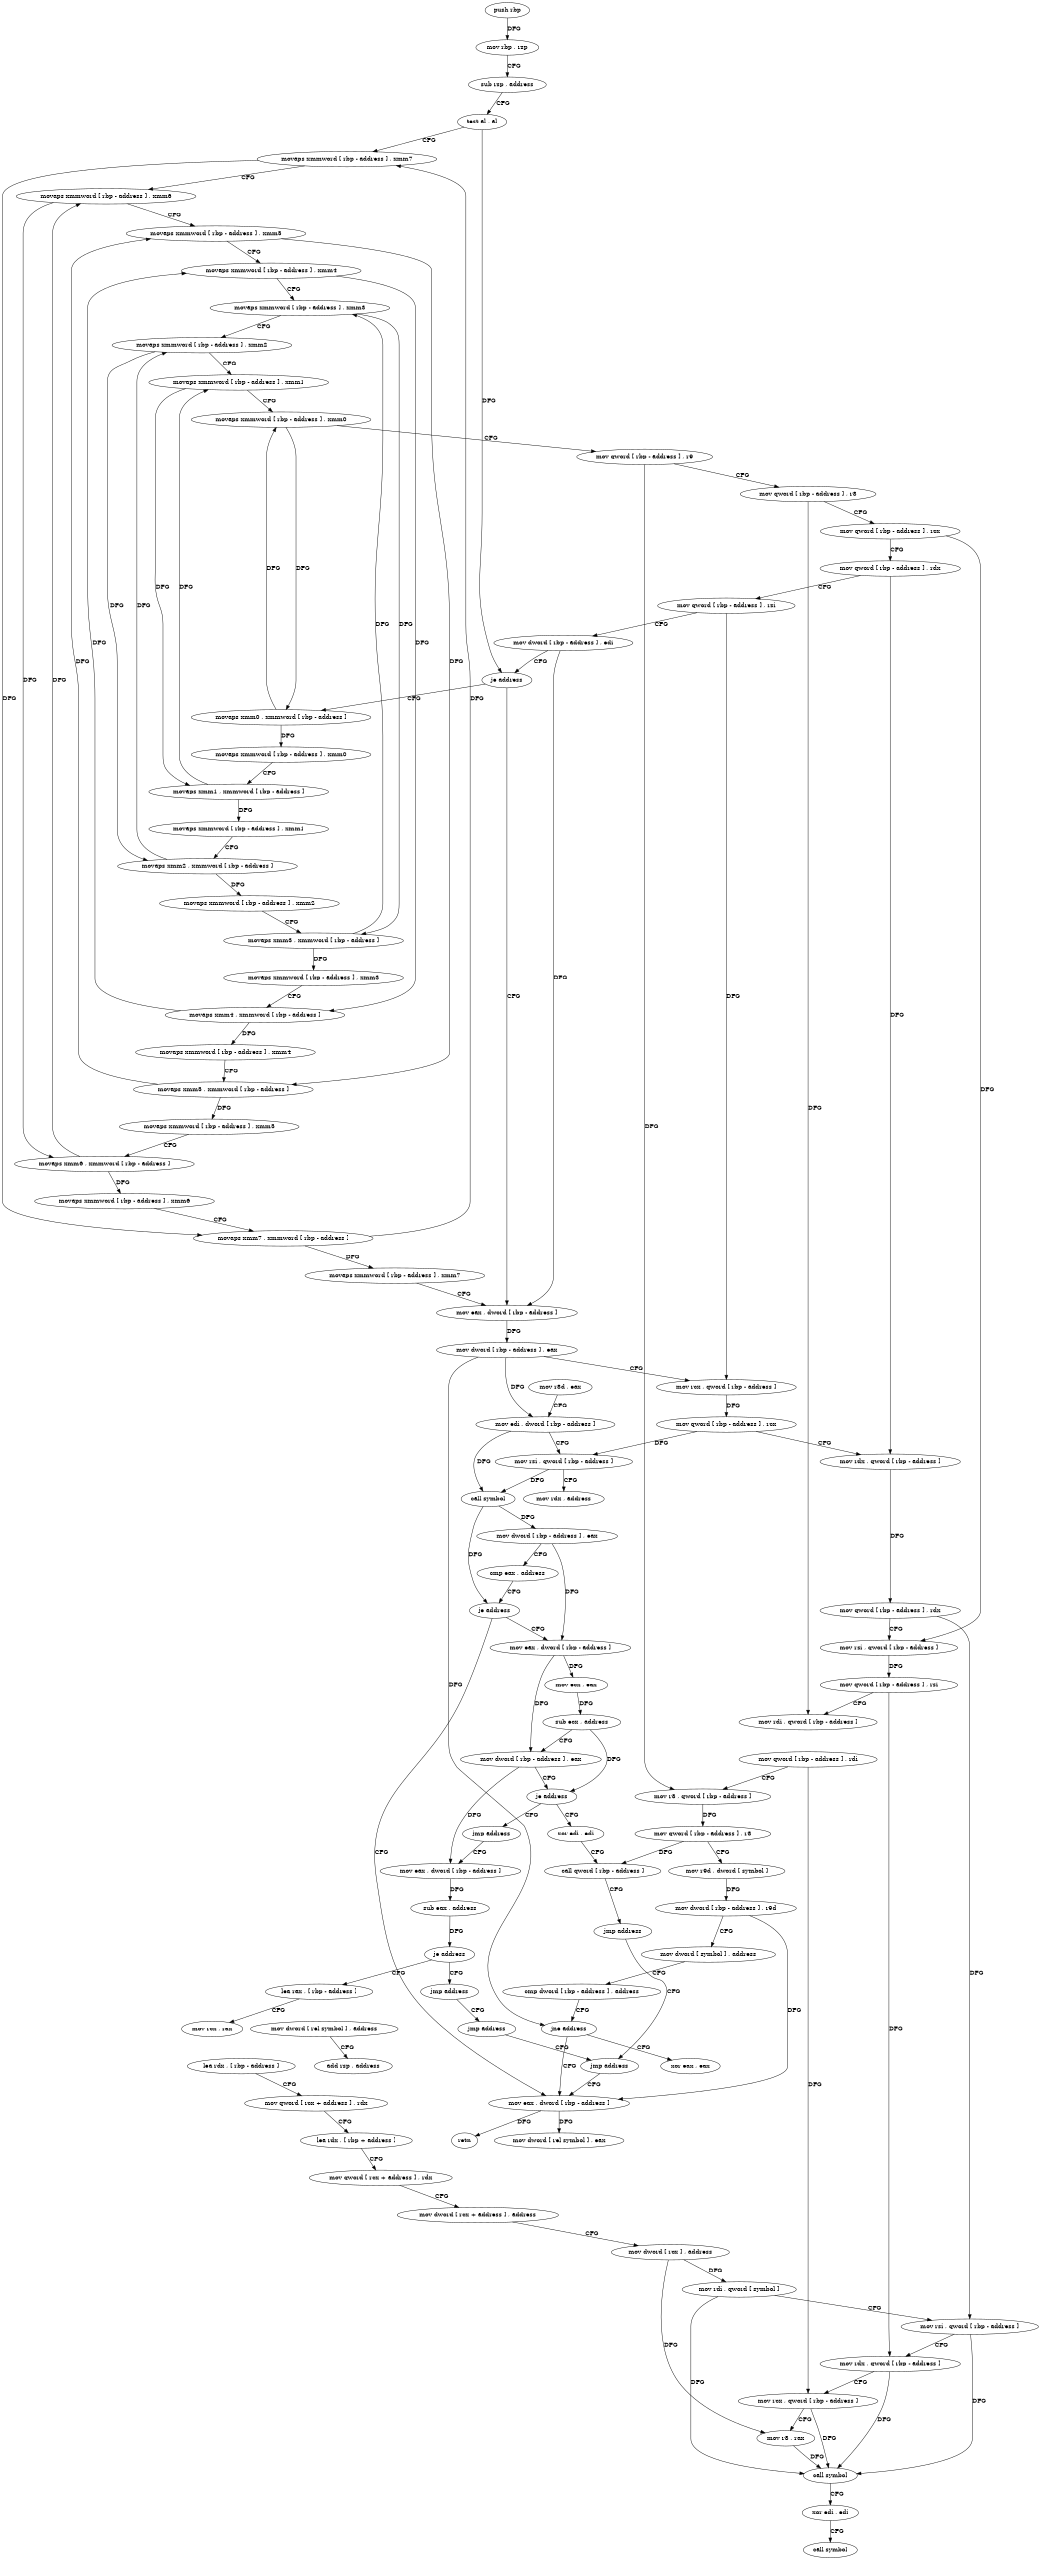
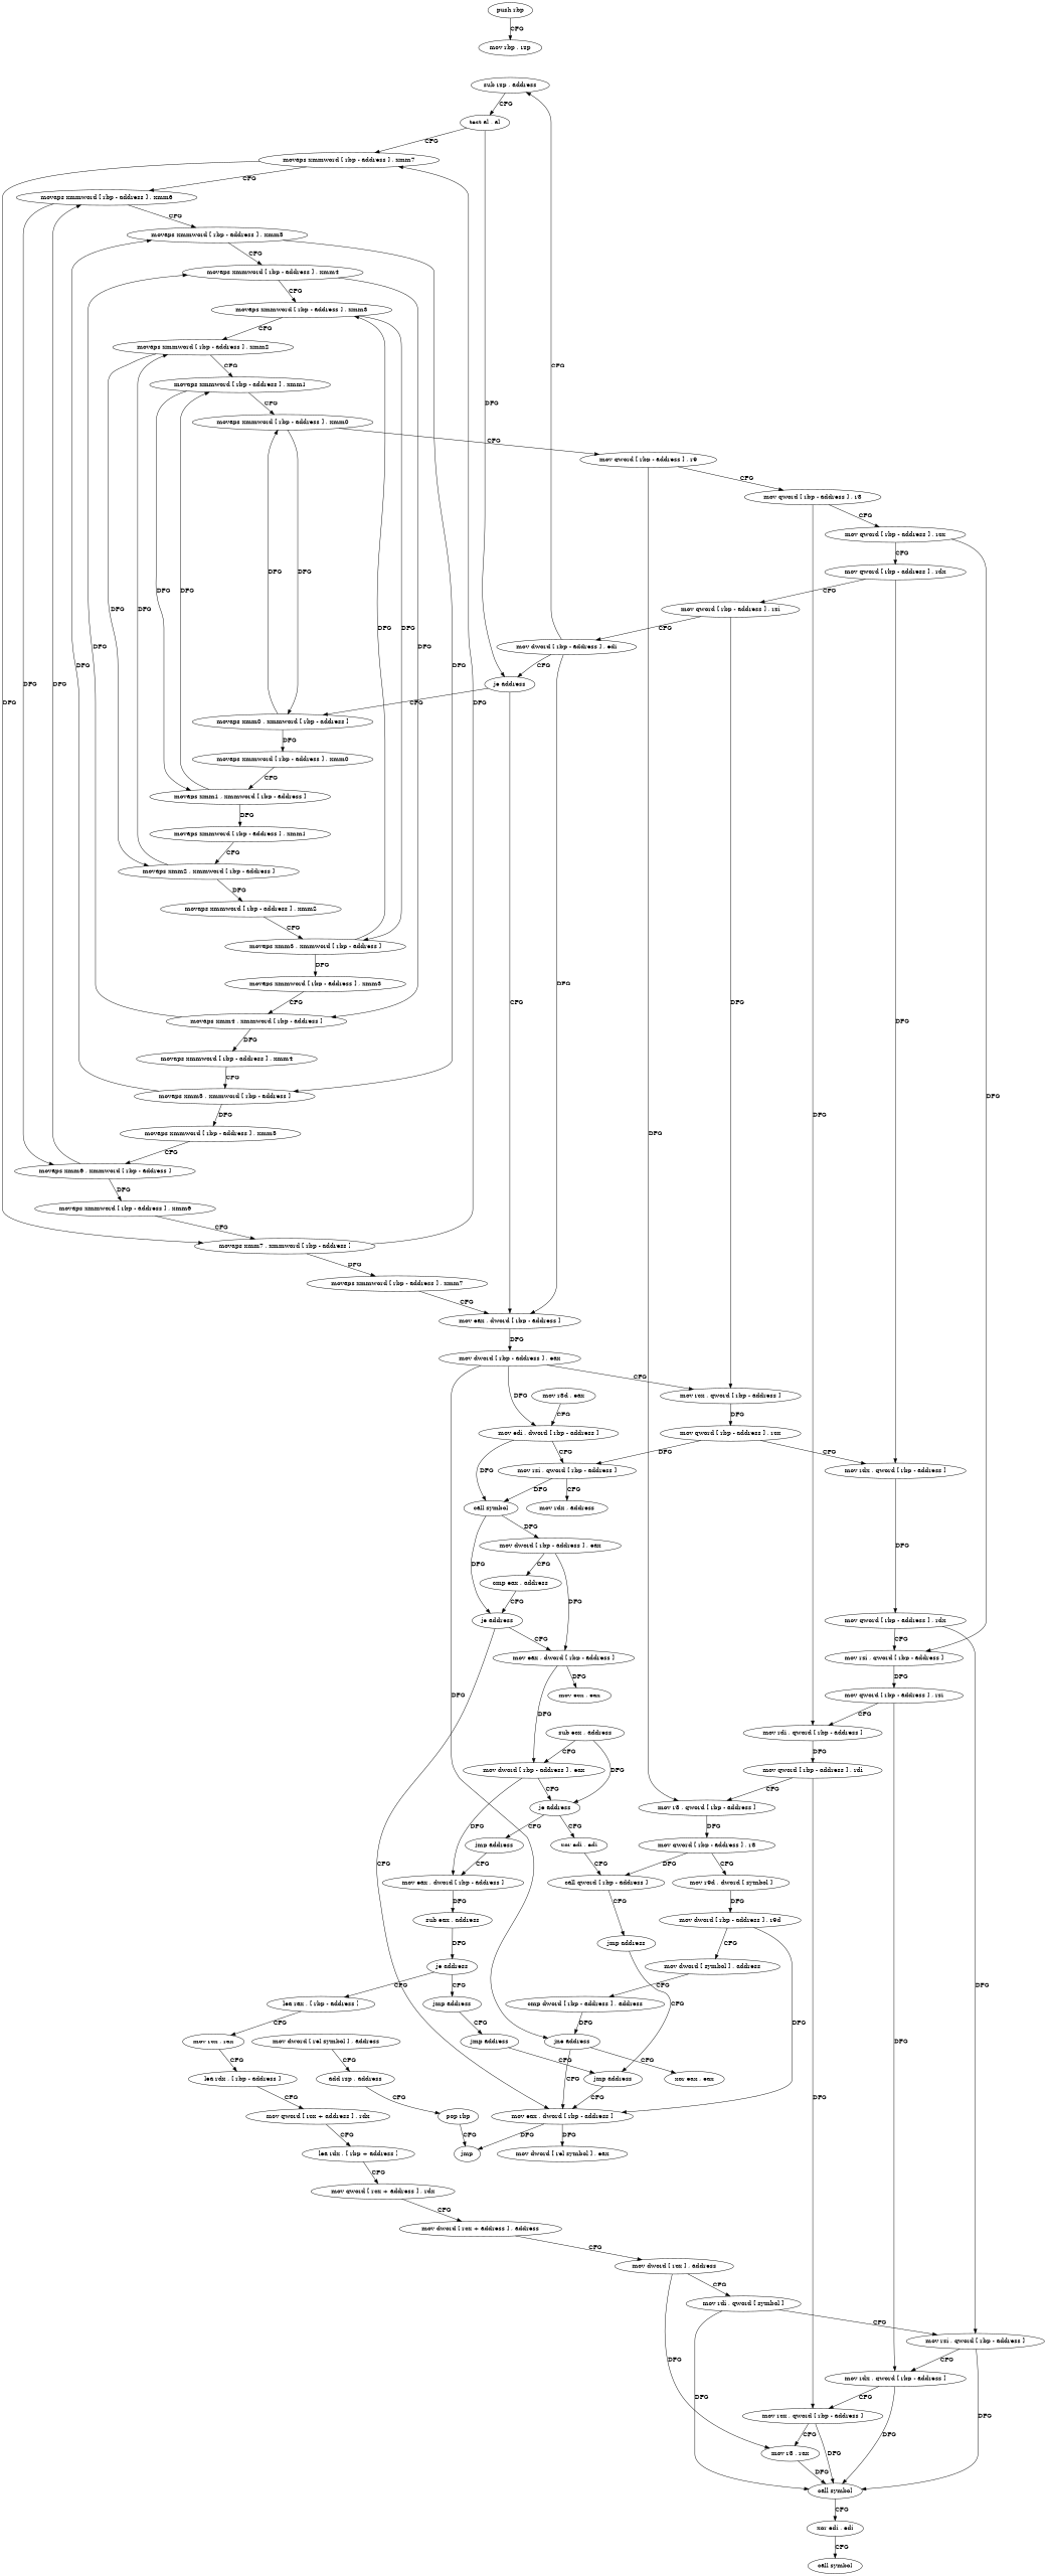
  digraph {
    n1 [label="push rbp"]
    n2 [label="mov rbp , rsp"]
    n3 [label="sub rsp , address"]
    n4 [label="test al , al"]
    n5 [label="movaps xmmword [ rbp - address ] , xmm7"]
    n6 [label="je address"]
    n7 [label="movaps xmmword [ rbp - address ] , xmm6"]
    n8 [label="movaps xmm7 , xmmword [ rbp - address ]"]
    n9 [label="movaps xmm0 , xmmword [ rbp - address ]"]
    n10 [label="mov eax , dword [ rbp - address ]"]
    n11 [label="movaps xmmword [ rbp - address ] , xmm5"]
    n12 [label="movaps xmm6 , xmmword [ rbp - address ]"]
    n13 [label="movaps xmmword [ rbp - address ] , xmm7"]
    n14 [label="movaps xmmword [ rbp - address ] , xmm4"]
    n15 [label="movaps xmm5 , xmmword [ rbp - address ]"]
    n16 [label="movaps xmmword [ rbp - address ] , xmm6"]
    n17 [label="movaps xmmword [ rbp - address ] , xmm3"]
    n18 [label="movaps xmm4 , xmmword [ rbp - address ]"]
    n19 [label="movaps xmmword [ rbp - address ] , xmm5"]
    n20 [label="movaps xmmword [ rbp - address ] , xmm2"]
    n21 [label="movaps xmm3 , xmmword [ rbp - address ]"]
    n22 [label="movaps xmmword [ rbp - address ] , xmm4"]
    n23 [label="movaps xmmword [ rbp - address ] , xmm1"]
    n24 [label="movaps xmm2 , xmmword [ rbp - address ]"]
    n25 [label="movaps xmmword [ rbp - address ] , xmm3"]
    n26 [label="movaps xmmword [ rbp - address ] , xmm0"]
    n27 [label="movaps xmm1 , xmmword [ rbp - address ]"]
    n28 [label="movaps xmmword [ rbp - address ] , xmm2"]
    n29 [label="mov qword [ rbp - address ] , r9"]
    n30 [label="movaps xmmword [ rbp - address ] , xmm1"]
    n31 [label="mov qword [ rbp - address ] , r8"]
    n32 [label="mov r8 , qword [ rbp - address ]"]
    n33 [label="movaps xmmword [ rbp - address ] , xmm0"]
    n34 [label="mov qword [ rbp - address ] , rcx"]
    n35 [label="mov rdi , qword [ rbp - address ]"]
    n36 [label="mov qword [ rbp - address ] , r8"]
    n37 [label="mov qword [ rbp - address ] , rdx"]
    n38 [label="mov rsi , qword [ rbp - address ]"]
    n39 [label="mov qword [ rbp - address ] , rdi"]
    n40 [label="mov qword [ rbp - address ] , rsi"]
    n41 [label="mov rdx , qword [ rbp - address ]"]
    n42 [label="mov qword [ rbp - address ] , rsi"]
    n43 [label="mov dword [ rbp - address ] , edi"]
    n44 [label="mov rcx , qword [ rbp - address ]"]
    n45 [label="mov qword [ rbp - address ] , rdx"]
    n46 [label="mov qword [ rbp - address ] , rcx"]
    n47 [label="mov dword [ rbp - address ] , eax"]
    n48 [label="jne address"]
    n49 [label="mov edi , dword [ rbp - address ]"]
    n50 [label="mov eax , dword [ rbp - address ]"]
    n51 [label="xor eax , eax"]
    n52 [label="mov rsi , qword [ rbp - address ]"]
    n53 [label="call symbol"]
    n54 [label="mov rdx , address"]
    n55 [label="mov rsi , qword [ rbp - address ]"]
    n56 [label="mov rdx , qword [ rbp - address ]"]
    n57 [label="call symbol"]
    n58 [label="mov rcx , qword [ rbp - address ]"]
    n59 [label="mov r8 , rax"]
    n60 [label="mov r9d , dword [ symbol ]"]
    n61 [label="call qword [ rbp - address ]"]
    n62 [label="mov dword [ rbp - address ] , r9d"]
    n63 [label="jmp address"]
    n64 [label="mov dword [ symbol ] , address"]
    n65 [label="cmp dword [ rbp - address ] , address"]
    n66 [label="mov dword [ rel symbol ] , eax"]
-   n67 [label=retn]
+   n67 [label=jmp]
    n68 [label="mov r8d , eax"]
    n69 [label="mov dword [ rel symbol ] , address"]
    n70 [label="add rsp , address"]
+   n71 [label="pop rbp"]
    n72 [label="mov dword [ rbp - address ] , eax"]
    n73 [label="je address"]
    n74 [label="cmp eax , address"]
    n75 [label="mov eax , dword [ rbp - address ]"]
    n76 [label="mov ecx , eax"]
    n77 [label="mov dword [ rbp - address ] , eax"]
    n78 [label="sub ecx , address"]
    n79 [label="je address"]
    n80 [label="mov eax , dword [ rbp - address ]"]
    n81 [label="xor edi , edi"]
    n82 [label="jmp address"]
    n83 [label="sub eax , address"]
    n84 [label="jmp address"]
    n85 [label="je address"]
    n86 [label="lea rax , [ rbp - address ]"]
    n87 [label="jmp address"]
    n88 [label="mov rcx , rax"]
    n89 [label="jmp address"]
    n90 [label="lea rdx , [ rbp - address ]"]
    n91 [label="mov qword [ rcx + address ] , rdx"]
    n92 [label="lea rdx , [ rbp + address ]"]
    n93 [label="mov qword [ rcx + address ] , rdx"]
    n94 [label="mov dword [ rcx + address ] , address"]
    n95 [label="mov dword [ rcx ] , address"]
    n96 [label="mov rdi , qword [ symbol ]"]
    n97 [label="xor edi , edi"]
    n98 [label="call symbol"]
-   n1 -> n2 [label=DFG]
-   n2 -> n3 [label=CFG]
+   n1 -> n2 [label=CFG]
+   n43 -> n3 [label=CFG]
    n3 -> n4 [label=CFG]
    n4 -> n5 [label=CFG]
    n4 -> n6 [label=DFG]
    n5 -> n7 [label=CFG]
    n5 -> n8 [label=DFG]
    n6 -> n9 [label=CFG]
    n6 -> n10 [label=CFG]
    n7 -> n11 [label=CFG]
    n7 -> n12 [label=DFG]
    n8 -> n5 [label=DFG]
    n8 -> n13 [label=DFG]
    n9 -> n26 [label=DFG]
    n9 -> n33 [label=DFG]
    n10 -> n47 [label=DFG]
    n11 -> n14 [label=CFG]
    n11 -> n15 [label=DFG]
    n12 -> n7 [label=DFG]
    n12 -> n16 [label=DFG]
    n13 -> n10 [label=CFG]
    n14 -> n17 [label=CFG]
    n14 -> n18 [label=DFG]
    n15 -> n11 [label=DFG]
    n15 -> n19 [label=DFG]
    n16 -> n8 [label=CFG]
    n17 -> n20 [label=CFG]
    n17 -> n21 [label=DFG]
    n18 -> n14 [label=DFG]
    n18 -> n22 [label=DFG]
    n19 -> n12 [label=CFG]
    n20 -> n23 [label=CFG]
    n20 -> n24 [label=DFG]
    n21 -> n17 [label=DFG]
    n21 -> n25 [label=DFG]
    n22 -> n15 [label=CFG]
    n23 -> n26 [label=CFG]
    n23 -> n27 [label=DFG]
    n24 -> n20 [label=DFG]
    n24 -> n28 [label=DFG]
    n25 -> n18 [label=CFG]
    n26 -> n9 [label=DFG]
    n26 -> n29 [label=CFG]
    n27 -> n23 [label=DFG]
    n27 -> n30 [label=DFG]
    n28 -> n21 [label=CFG]
    n29 -> n31 [label=CFG]
    n29 -> n32 [label=DFG]
    n30 -> n24 [label=CFG]
    n31 -> n34 [label=CFG]
    n31 -> n35 [label=DFG]
    n32 -> n36 [label=DFG]
    n33 -> n27 [label=CFG]
    n34 -> n37 [label=CFG]
    n34 -> n38 [label=DFG]
+   n35 -> n39 [label=DFG]
    n36 -> n60 [label=CFG]
    n36 -> n61 [label=DFG]
    n37 -> n40 [label=CFG]
    n37 -> n41 [label=DFG]
    n38 -> n42 [label=DFG]
    n39 -> n32 [label=CFG]
    n39 -> n58 [label=DFG]
    n40 -> n43 [label=CFG]
    n40 -> n44 [label=DFG]
    n41 -> n45 [label=DFG]
    n42 -> n35 [label=CFG]
    n42 -> n56 [label=DFG]
    n43 -> n6 [label=CFG]
    n43 -> n10 [label=DFG]
    n44 -> n46 [label=DFG]
    n45 -> n38 [label=CFG]
    n45 -> n55 [label=DFG]
    n46 -> n41 [label=CFG]
    n46 -> n52 [label=DFG]
    n47 -> n44 [label=CFG]
    n47 -> n48 [label=DFG]
    n47 -> n49 [label=DFG]
    n48 -> n50 [label=CFG]
    n48 -> n51 [label=CFG]
    n49 -> n52 [label=CFG]
    n49 -> n53 [label=DFG]
    n50 -> n66 [label=DFG]
    n50 -> n67 [label=DFG]
    n52 -> n53 [label=DFG]
    n52 -> n54 [label=CFG]
    n53 -> n72 [label=DFG]
    n53 -> n73 [label=DFG]
    n55 -> n56 [label=CFG]
    n55 -> n57 [label=DFG]
    n56 -> n57 [label=DFG]
    n56 -> n58 [label=CFG]
    n57 -> n97 [label=CFG]
    n58 -> n57 [label=DFG]
    n58 -> n59 [label=CFG]
    n59 -> n57 [label=DFG]
    n60 -> n62 [label=DFG]
    n61 -> n63 [label=CFG]
    n62 -> n50 [label=DFG]
    n62 -> n64 [label=CFG]
    n63 -> n84 [label=CFG]
    n64 -> n65 [label=CFG]
-   n65 -> n48 [label=CFG]
+   n65 -> n48 [label=DFG]
    n68 -> n49 [label=CFG]
    n69 -> n70 [label=CFG]
+   n70 -> n71 [label=CFG]
+   n71 -> n67 [label=CFG]
    n72 -> n74 [label=CFG]
    n72 -> n75 [label=DFG]
    n73 -> n50 [label=CFG]
    n73 -> n75 [label=CFG]
    n74 -> n73 [label=CFG]
    n75 -> n76 [label=DFG]
    n75 -> n77 [label=DFG]
-   n76 -> n78 [label=DFG]
    n77 -> n79 [label=CFG]
    n77 -> n80 [label=DFG]
    n78 -> n77 [label=CFG]
    n78 -> n79 [label=DFG]
    n79 -> n81 [label=CFG]
    n79 -> n82 [label=CFG]
    n80 -> n83 [label=DFG]
    n81 -> n61 [label=CFG]
    n82 -> n80 [label=CFG]
    n83 -> n85 [label=DFG]
    n84 -> n50 [label=CFG]
    n85 -> n86 [label=CFG]
    n85 -> n87 [label=CFG]
    n86 -> n88 [label=CFG]
    n87 -> n89 [label=CFG]
+   n88 -> n90 [label=CFG]
    n89 -> n84 [label=CFG]
    n90 -> n91 [label=CFG]
    n91 -> n92 [label=CFG]
    n92 -> n93 [label=CFG]
    n93 -> n94 [label=CFG]
    n94 -> n95 [label=CFG]
    n95 -> n59 [label=DFG]
-   n95 -> n96 [label=DFG]
+   n95 -> n96 [label=CFG]
    n96 -> n55 [label=CFG]
    n96 -> n57 [label=DFG]
    n97 -> n98 [label=CFG]
  }
